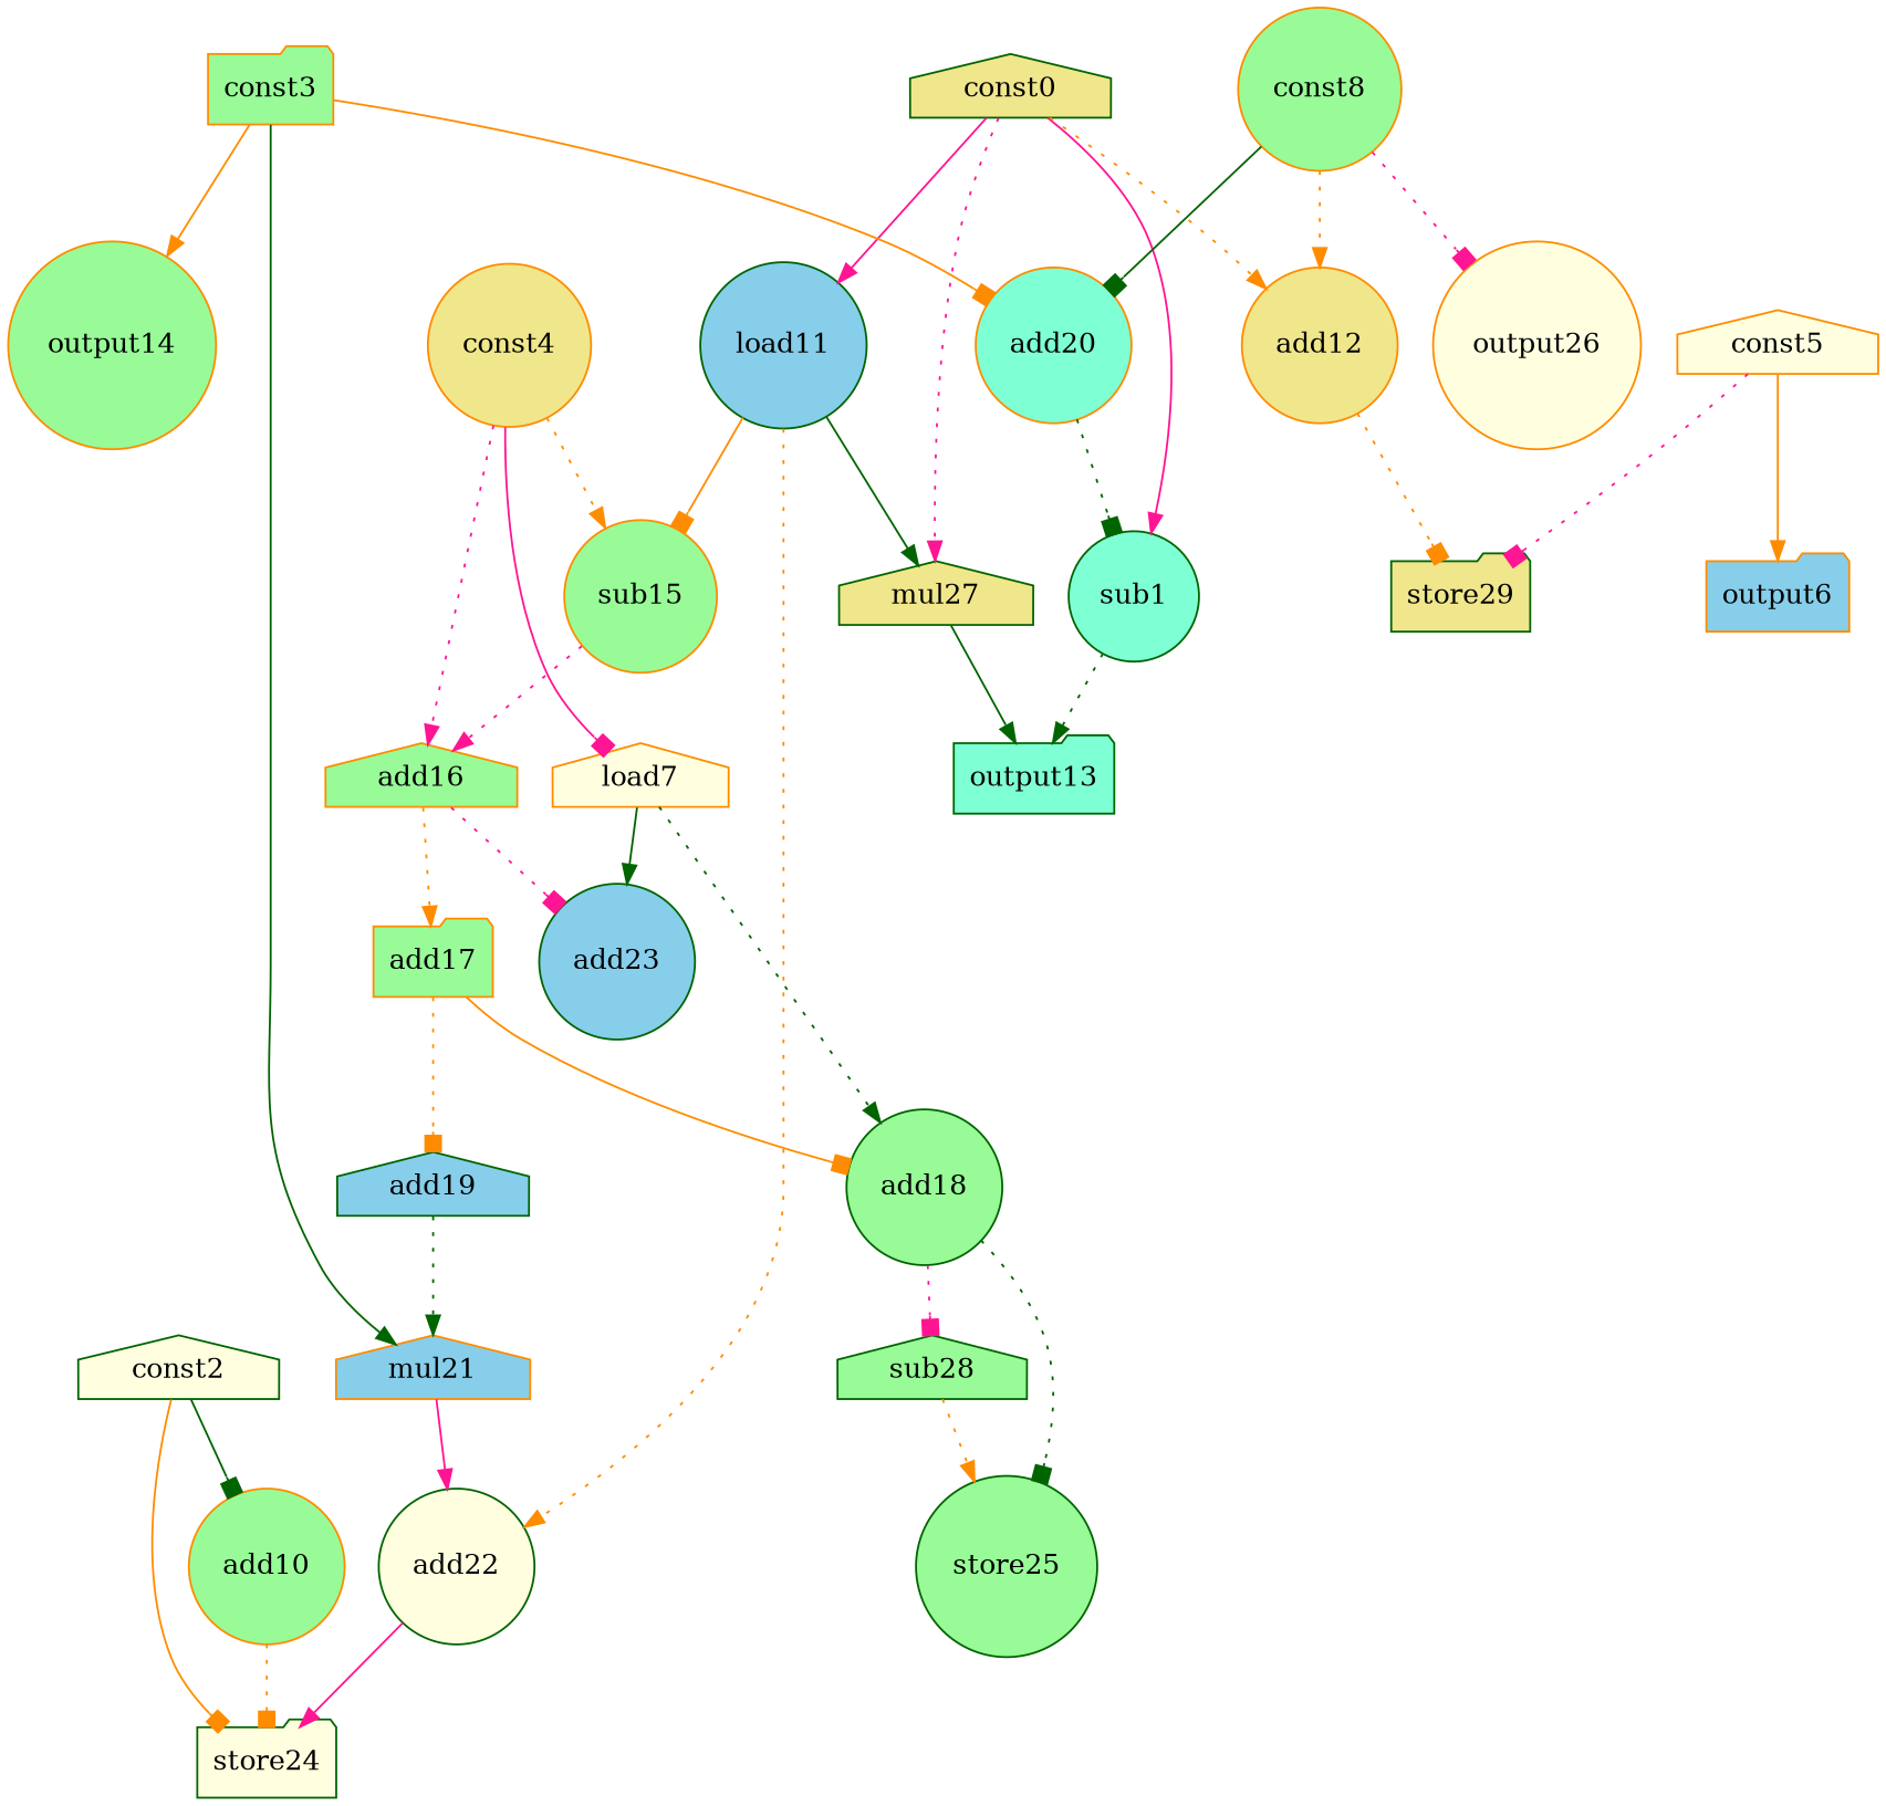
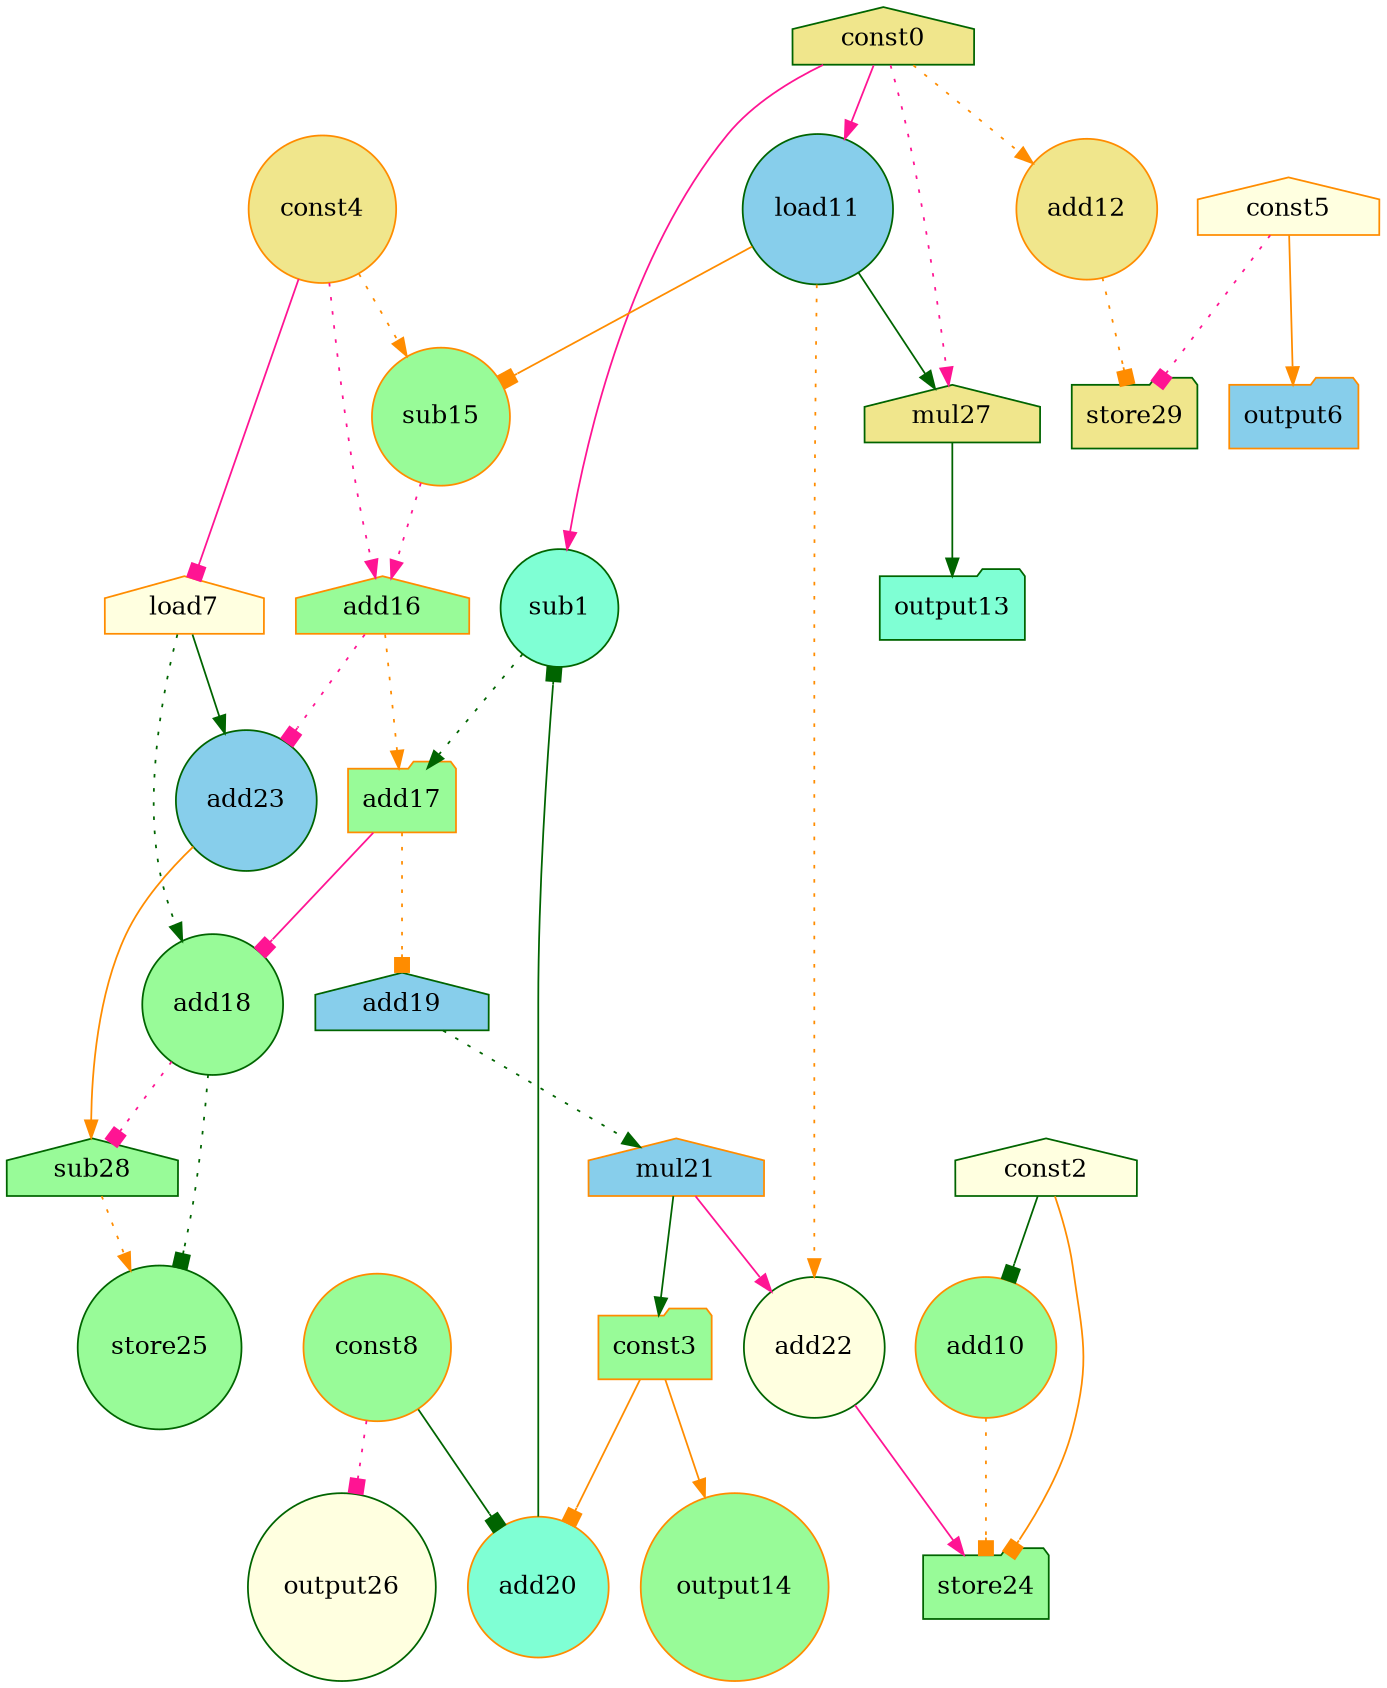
  digraph {
    node [color=darkorange fillcolor=palegreen opcode=add shape=circle style=filled]
    edge [arrowhead=normal color=darkorange operand=0 style=dotted]
    const0 [color=darkgreen fillcolor=khaki opcode=const shape=house]
    sub1 [color=darkgreen fillcolor=aquamarine opcode=sub]
    load11 [color=darkgreen fillcolor=skyblue opcode=load]
    add12 [fillcolor=khaki]
    mul27 [color=darkgreen fillcolor=khaki opcode=mul shape=house]
    add17 [shape=folder]
    sub15 [opcode=sub]
    add22 [color=darkgreen fillcolor=lightyellow]
    store29 [color=darkgreen fillcolor=khaki opcode=store shape=folder]
    output13 [color=darkgreen fillcolor=aquamarine opcode=output shape=folder]
    add18 [color=darkgreen]
    add19 [color=darkgreen fillcolor=skyblue shape=house]
    const2 [color=darkgreen fillcolor=lightyellow opcode=const shape=house]
    add10
-   store24 [color=darkgreen fillcolor=lightyellow opcode=store shape=folder]
+   store24 [color=darkgreen opcode=store shape=folder]
    const3 [opcode=const shape=folder]
    output14 [opcode=output]
    add20 [fillcolor=aquamarine]
    mul21 [fillcolor=skyblue opcode=mul shape=house]
    const4 [fillcolor=khaki opcode=const]
    load7 [fillcolor=lightyellow opcode=load shape=house]
    add16 [shape=house]
    n23 [color=darkgreen fillcolor=skyblue label=add23 opcode=sub]
    const5 [fillcolor=lightyellow opcode=const shape=house]
    output6 [fillcolor=skyblue opcode=output shape=folder]
    store25 [color=darkgreen opcode=store]
    sub28 [color=darkgreen opcode=sub shape=house]
    const8 [opcode=const]
-   output26 [fillcolor=lightyellow opcode=output]
+   output26 [color=darkgreen fillcolor=lightyellow opcode=output]
    const0 -> sub1 [color=deeppink style=solid]
    const0 -> load11 [color=deeppink style=solid]
    const0 -> add12
    const0 -> mul27 [color=deeppink]
-   sub1 -> output13 [color=darkgreen operand=1]
+   sub1 -> add17 [color=darkgreen operand=1]
    load11 -> mul27 [color=darkgreen operand=1 style=solid]
    load11 -> sub15 [arrowhead=box style=solid]
    load11 -> add22
    add12 -> store29 [arrowhead=box]
    mul27 -> output13 [color=darkgreen style=solid]
-   add17 -> add18 [arrowhead=box style=solid]
+   add17 -> add18 [arrowhead=box color=deeppink style=solid]
    add17 -> add19 [arrowhead=box]
    sub15 -> add16 [color=deeppink operand=1]
    add22 -> store24 [color=deeppink operand=1 style=solid]
    add18 -> store25 [arrowhead=box color=darkgreen]
    add18 -> sub28 [arrowhead=box color=deeppink]
    add19 -> mul21 [color=darkgreen]
    const2 -> add10 [arrowhead=box color=darkgreen style=solid]
    const2 -> store24 [arrowhead=box style=solid]
    add10 -> store24 [arrowhead=box operand=1]
    const3 -> output14 [style=solid]
    const3 -> add20 [arrowhead=box operand=1 style=solid]
-   const3 -> mul21 [color=darkgreen operand=1 style=solid]
-   add20 -> sub1 [arrowhead=box color=darkgreen operand=1]
+   mul21 -> const3 [color=darkgreen operand=1 style=solid]
+   add20 -> sub1 [arrowhead=box color=darkgreen operand=1 style=solid]
    mul21 -> add22 [color=deeppink operand=1 style=solid]
    const4 -> sub15 [operand=1]
    const4 -> load7 [arrowhead=box color=deeppink style=solid]
    const4 -> add16 [color=deeppink]
    load7 -> add18 [color=darkgreen operand=1]
    load7 -> n23 [color=darkgreen operand=1 style=solid]
    add16 -> add17
    add16 -> n23 [arrowhead=box color=deeppink]
+   n23 -> sub28 [operand=1 style=solid]
    const5 -> store29 [arrowhead=box color=deeppink operand=1]
    const5 -> output6 [style=solid]
    sub28 -> store25 [operand=1]
-   const8 -> add12 [operand=1]
    const8 -> add20 [arrowhead=box color=darkgreen style=solid]
    const8 -> output26 [arrowhead=box color=deeppink]
  }
